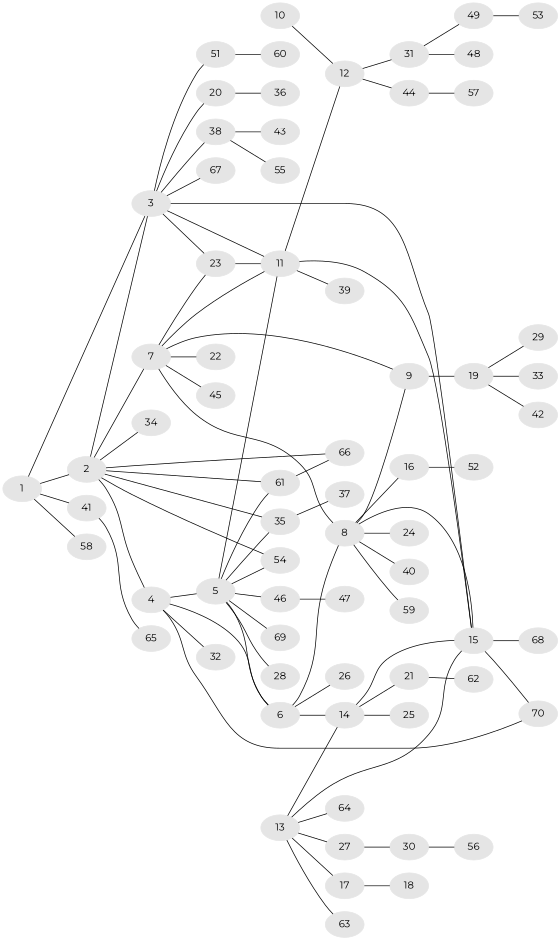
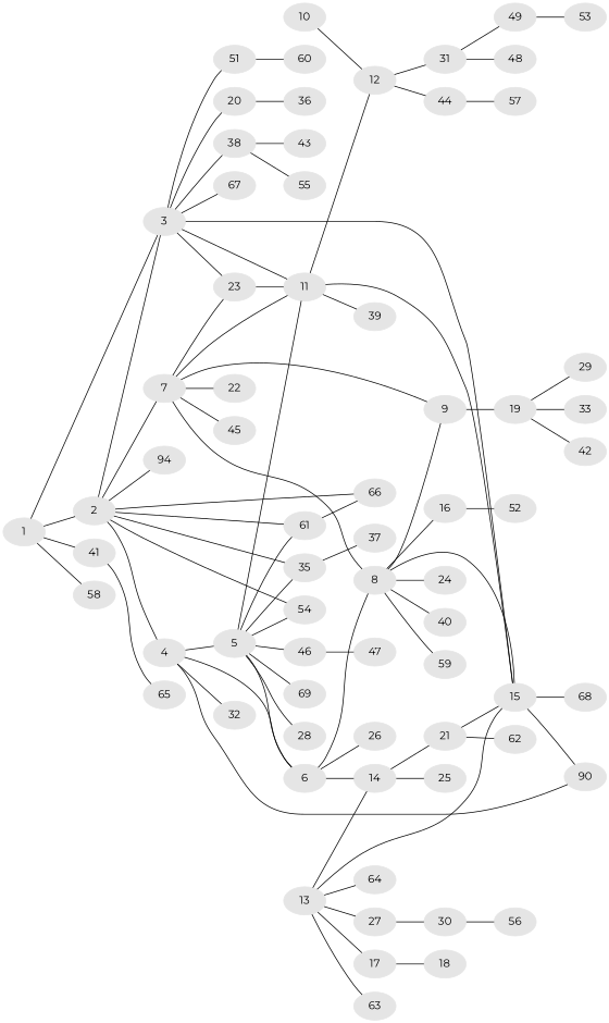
  graph {
    fontname=Montserrat
    rankdir=LR
    node [color=gray90 fontname=Montserrat style=filled]
    edge [fontname=Montserrat]
    1
    2
    3
    41
    58
    4
    7
-   34
+   34 [label=94]
    35
    54
    61
    66
    11
    15
    20
    23
    38
    51
    67
    65
    5
    6
    32
-   70
+   70 [label=90]
    8
    9
    22
    45
    37
    12
    39
    68
    36
    43
    55
    60
    28
    46
    69
    14
    26
    47
    16
    24
    40
    59
    21
    25
    19
    52
    29
    33
    42
    10
    31
    44
    48
    49
    57
    13
    17
    27
    63
    64
    18
    30
    62
    56
    53
    1 -- 2
    1 -- 3
    1 -- 41
    1 -- 58
    2 -- 3
    2 -- 4
    2 -- 7
    2 -- 34
    2 -- 35
    2 -- 54
    2 -- 61
    2 -- 66
    3 -- 11
    3 -- 15
    3 -- 20
    3 -- 23
    3 -- 38
    3 -- 51
    3 -- 67
    41 -- 65
    4 -- 5
    4 -- 6
    4 -- 32
    4 -- 70
    7 -- 11
    7 -- 23
    7 -- 8
    7 -- 9
    7 -- 22
    7 -- 45
    35 -- 37
    61 -- 66
    11 -- 15
    11 -- 12
    11 -- 39
    15 -- 70
    15 -- 68
    20 -- 36
    23 -- 11
    38 -- 43
    38 -- 55
    51 -- 60
    5 -- 35
    5 -- 54
    5 -- 61
    5 -- 11
    5 -- 6
    5 -- 28
    5 -- 46
    5 -- 69
    6 -- 8
    6 -- 14
    6 -- 26
    8 -- 15
    8 -- 9
    8 -- 16
    8 -- 24
    8 -- 40
    8 -- 59
    9 -- 19
    12 -- 31
    12 -- 44
    46 -- 47
-   14 -- 15
+   21 -- 15
    14 -- 21
    14 -- 25
    16 -- 52
    21 -- 62
    19 -- 29
    19 -- 33
    19 -- 42
    10 -- 12
    31 -- 48
    31 -- 49
    44 -- 57
    49 -- 53
    13 -- 15
    13 -- 14
    13 -- 17
    13 -- 27
    13 -- 63
    13 -- 64
    17 -- 18
    27 -- 30
    30 -- 56
  }
